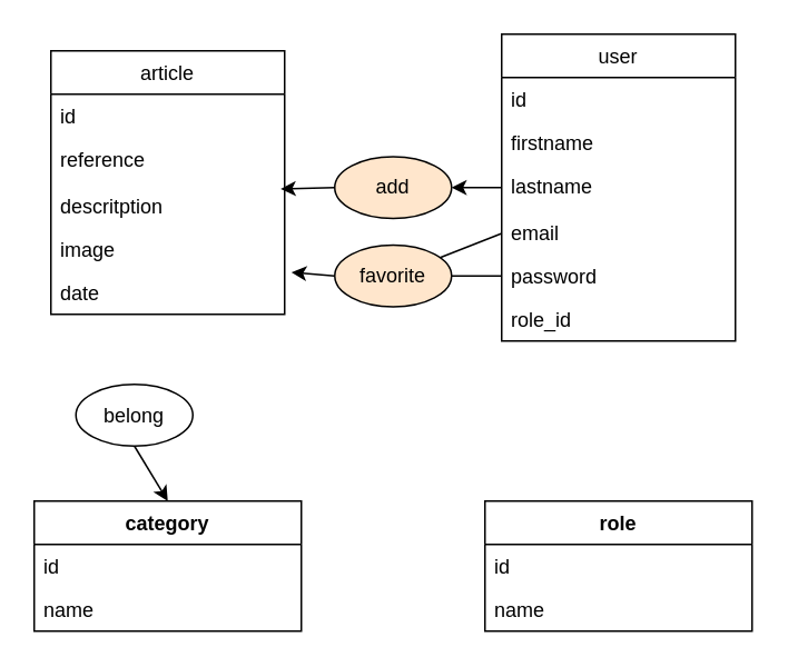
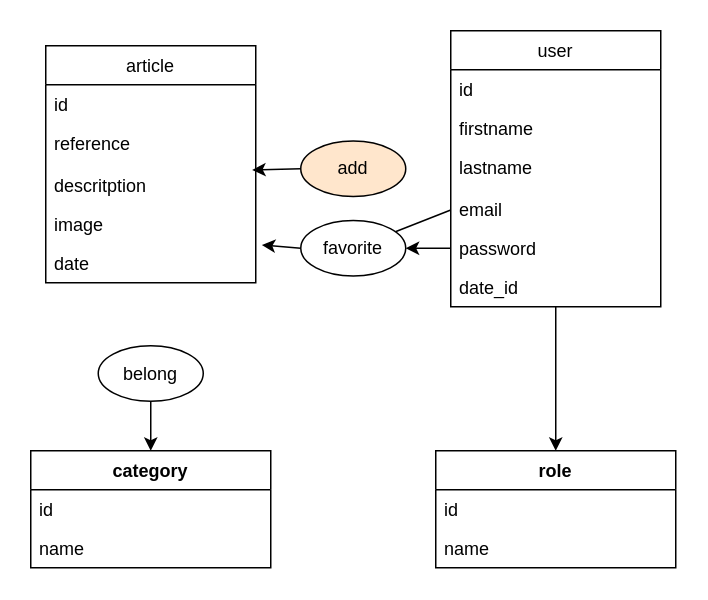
  <mxCell id="0" />
  <mxCell id="1" parent="0" />
- <mxCell id="2" style="edgeStyle=none;html=1;" edge="1" parent="1" source="4" target="25"><mxGeometry relative="1" as="geometry" /></mxCell>
+ <mxCell id="2" style="edgeStyle=none;html=1;entryX=0.5;entryY=0;entryDx=0;entryDy=0;" edge="1" parent="1" source="4" target="21"><mxGeometry relative="1" as="geometry" /></mxCell>
  <mxCell id="3" style="edgeStyle=none;html=1;entryX=0.983;entryY=-0.145;entryDx=0;entryDy=0;entryPerimeter=0;startArrow=none;" edge="1" parent="1" source="25"><mxGeometry relative="1" as="geometry"><mxPoint x="167.62" y="112.81" as="targetPoint" /></mxGeometry></mxCell>
  <mxCell id="4" value="user" style="swimlane;fontStyle=0;childLayout=stackLayout;horizontal=1;startSize=26;fillColor=none;horizontalStack=0;resizeParent=1;resizeParentMax=0;resizeLast=0;collapsible=1;marginBottom=0;" vertex="1" parent="1"><mxGeometry x="300" y="20" width="140" height="184" as="geometry" /></mxCell>
  <mxCell id="5" value="id" style="text;strokeColor=none;fillColor=none;align=left;verticalAlign=top;spacingLeft=4;spacingRight=4;overflow=hidden;rotatable=0;points=[[0,0.5],[1,0.5]];portConstraint=eastwest;" vertex="1" parent="4"><mxGeometry y="26" width="140" height="26" as="geometry" /></mxCell>
  <mxCell id="6" value="firstname" style="text;strokeColor=none;fillColor=none;align=left;verticalAlign=top;spacingLeft=4;spacingRight=4;overflow=hidden;rotatable=0;points=[[0,0.5],[1,0.5]];portConstraint=eastwest;" vertex="1" parent="4"><mxGeometry y="52" width="140" height="26" as="geometry" /></mxCell>
  <mxCell id="7" value="lastname" style="text;strokeColor=none;fillColor=none;align=left;verticalAlign=top;spacingLeft=4;spacingRight=4;overflow=hidden;rotatable=0;points=[[0,0.5],[1,0.5]];portConstraint=eastwest;" vertex="1" parent="4"><mxGeometry y="78" width="140" height="28" as="geometry" /></mxCell>
  <mxCell id="8" value="email" style="text;strokeColor=none;fillColor=none;align=left;verticalAlign=top;spacingLeft=4;spacingRight=4;overflow=hidden;rotatable=0;points=[[0,0.5],[1,0.5]];portConstraint=eastwest;" vertex="1" parent="4"><mxGeometry y="106" width="140" height="26" as="geometry" /></mxCell>
  <mxCell id="9" value="password" style="text;strokeColor=none;fillColor=none;align=left;verticalAlign=top;spacingLeft=4;spacingRight=4;overflow=hidden;rotatable=0;points=[[0,0.5],[1,0.5]];portConstraint=eastwest;" vertex="1" parent="4"><mxGeometry y="132" width="140" height="26" as="geometry" /></mxCell>
- <mxCell id="10" value="role_id" style="text;strokeColor=none;fillColor=none;align=left;verticalAlign=top;spacingLeft=4;spacingRight=4;overflow=hidden;rotatable=0;points=[[0,0.5],[1,0.5]];portConstraint=eastwest;" vertex="1" parent="4"><mxGeometry y="158" width="140" height="26" as="geometry" /></mxCell>
+ <mxCell id="10" value="date_id" style="text;strokeColor=none;fillColor=none;align=left;verticalAlign=top;spacingLeft=4;spacingRight=4;overflow=hidden;rotatable=0;points=[[0,0.5],[1,0.5]];portConstraint=eastwest;" vertex="1" parent="4"><mxGeometry y="158" width="140" height="26" as="geometry" /></mxCell>
  <mxCell id="11" style="edgeStyle=none;html=1;exitX=0.5;exitY=1;exitDx=0;exitDy=0;entryX=0.5;entryY=0;entryDx=0;entryDy=0;startArrow=none;" edge="1" parent="1" source="29" target="18"><mxGeometry relative="1" as="geometry" /></mxCell>
  <mxCell id="12" value="article" style="swimlane;fontStyle=0;childLayout=stackLayout;horizontal=1;startSize=26;fillColor=none;horizontalStack=0;resizeParent=1;resizeParentMax=0;resizeLast=0;collapsible=1;marginBottom=0;" vertex="1" parent="1"><mxGeometry x="30" y="30" width="140" height="158" as="geometry" /></mxCell>
  <mxCell id="13" value="id" style="text;strokeColor=none;fillColor=none;align=left;verticalAlign=top;spacingLeft=4;spacingRight=4;overflow=hidden;rotatable=0;points=[[0,0.5],[1,0.5]];portConstraint=eastwest;" vertex="1" parent="12"><mxGeometry y="26" width="140" height="26" as="geometry" /></mxCell>
  <mxCell id="14" value="reference" style="text;strokeColor=none;fillColor=none;align=left;verticalAlign=top;spacingLeft=4;spacingRight=4;overflow=hidden;rotatable=0;points=[[0,0.5],[1,0.5]];portConstraint=eastwest;" vertex="1" parent="12"><mxGeometry y="52" width="140" height="28" as="geometry" /></mxCell>
  <mxCell id="15" value="descritption" style="text;strokeColor=none;fillColor=none;align=left;verticalAlign=top;spacingLeft=4;spacingRight=4;overflow=hidden;rotatable=0;points=[[0,0.5],[1,0.5]];portConstraint=eastwest;" vertex="1" parent="12"><mxGeometry y="80" width="140" height="26" as="geometry" /></mxCell>
  <mxCell id="16" value="image" style="text;strokeColor=none;fillColor=none;align=left;verticalAlign=top;spacingLeft=4;spacingRight=4;overflow=hidden;rotatable=0;points=[[0,0.5],[1,0.5]];portConstraint=eastwest;" vertex="1" parent="12"><mxGeometry y="106" width="140" height="26" as="geometry" /></mxCell>
  <mxCell id="17" value="date" style="text;strokeColor=none;fillColor=none;align=left;verticalAlign=top;spacingLeft=4;spacingRight=4;overflow=hidden;rotatable=0;points=[[0,0.5],[1,0.5]];portConstraint=eastwest;" vertex="1" parent="12"><mxGeometry y="132" width="140" height="26" as="geometry" /></mxCell>
  <mxCell id="18" value="category" style="swimlane;fontStyle=1;align=center;verticalAlign=top;childLayout=stackLayout;horizontal=1;startSize=26;horizontalStack=0;resizeParent=1;resizeParentMax=0;resizeLast=0;collapsible=1;marginBottom=0;" vertex="1" parent="1"><mxGeometry x="20" y="300" width="160" height="78" as="geometry" /></mxCell>
  <mxCell id="19" value="id" style="text;strokeColor=none;fillColor=none;align=left;verticalAlign=top;spacingLeft=4;spacingRight=4;overflow=hidden;rotatable=0;points=[[0,0.5],[1,0.5]];portConstraint=eastwest;" vertex="1" parent="18"><mxGeometry y="26" width="160" height="26" as="geometry" /></mxCell>
  <mxCell id="20" value="name" style="text;strokeColor=none;fillColor=none;align=left;verticalAlign=top;spacingLeft=4;spacingRight=4;overflow=hidden;rotatable=0;points=[[0,0.5],[1,0.5]];portConstraint=eastwest;" vertex="1" parent="18"><mxGeometry y="52" width="160" height="26" as="geometry" /></mxCell>
  <mxCell id="21" value="role" style="swimlane;fontStyle=1;align=center;verticalAlign=top;childLayout=stackLayout;horizontal=1;startSize=26;horizontalStack=0;resizeParent=1;resizeParentMax=0;resizeLast=0;collapsible=1;marginBottom=0;" vertex="1" parent="1"><mxGeometry x="290" y="300" width="160" height="78" as="geometry" /></mxCell>
  <mxCell id="22" value="id" style="text;strokeColor=none;fillColor=none;align=left;verticalAlign=top;spacingLeft=4;spacingRight=4;overflow=hidden;rotatable=0;points=[[0,0.5],[1,0.5]];portConstraint=eastwest;" vertex="1" parent="21"><mxGeometry y="26" width="160" height="26" as="geometry" /></mxCell>
  <mxCell id="23" value="name" style="text;strokeColor=none;fillColor=none;align=left;verticalAlign=top;spacingLeft=4;spacingRight=4;overflow=hidden;rotatable=0;points=[[0,0.5],[1,0.5]];portConstraint=eastwest;" vertex="1" parent="21"><mxGeometry y="52" width="160" height="26" as="geometry" /></mxCell>
  <mxCell id="24" value="" style="edgeStyle=none;html=1;endArrow=none;" edge="1" parent="1" source="4" target="28"><mxGeometry relative="1" as="geometry"><mxPoint x="300" y="111.999" as="sourcePoint" /><mxPoint x="157.96" y="111.996" as="targetPoint" /></mxGeometry></mxCell>
  <mxCell id="25" value="add" style="ellipse;whiteSpace=wrap;html=1;fillColor=#ffe6cc;" vertex="1" parent="1"><mxGeometry x="200" y="93.5" width="70" height="37" as="geometry" /></mxCell>
  <mxCell id="26" style="edgeStyle=none;html=1;exitX=0;exitY=0.5;exitDx=0;exitDy=0;entryX=1.029;entryY=0.031;entryDx=0;entryDy=0;entryPerimeter=0;startArrow=none;" edge="1" parent="1" source="28" target="17"><mxGeometry relative="1" as="geometry" /></mxCell>
- <mxCell id="27" value="" style="edgeStyle=none;html=1;exitX=0;exitY=0.5;exitDx=0;exitDy=0;entryX=1;entryY=0.5;entryDx=0;entryDy=0;endArrow=none;" edge="1" parent="1" source="9" target="28"><mxGeometry relative="1" as="geometry"><mxPoint x="300" y="165" as="sourcePoint" /><mxPoint x="174.06" y="164.806" as="targetPoint" /></mxGeometry></mxCell>
- <mxCell id="28" value="favorite" style="ellipse;whiteSpace=wrap;html=1;fillColor=#ffe6cc;" vertex="1" parent="1"><mxGeometry x="200" y="146.5" width="70" height="37" as="geometry" /></mxCell>
- <mxCell id="29" value="belong" style="ellipse;whiteSpace=wrap;html=1;" vertex="1" parent="1"><mxGeometry x="45" y="230" width="70" height="37" as="geometry" /></mxCell>
+ <mxCell id="27" value="" style="edgeStyle=none;html=1;exitX=0;exitY=0.5;exitDx=0;exitDy=0;entryX=1;entryY=0.5;entryDx=0;entryDy=0;endArrow=classic;" edge="1" parent="1" source="9" target="28"><mxGeometry relative="1" as="geometry"><mxPoint x="300" y="165" as="sourcePoint" /><mxPoint x="174.06" y="164.806" as="targetPoint" /></mxGeometry></mxCell>
+ <mxCell id="28" value="favorite" style="ellipse;whiteSpace=wrap;html=1;" vertex="1" parent="1"><mxGeometry x="200" y="146.5" width="70" height="37" as="geometry" /></mxCell>
+ <mxCell id="29" value="belong" style="ellipse;whiteSpace=wrap;html=1;" vertex="1" parent="1"><mxGeometry x="65" y="230" width="70" height="37" as="geometry" /></mxCell>
